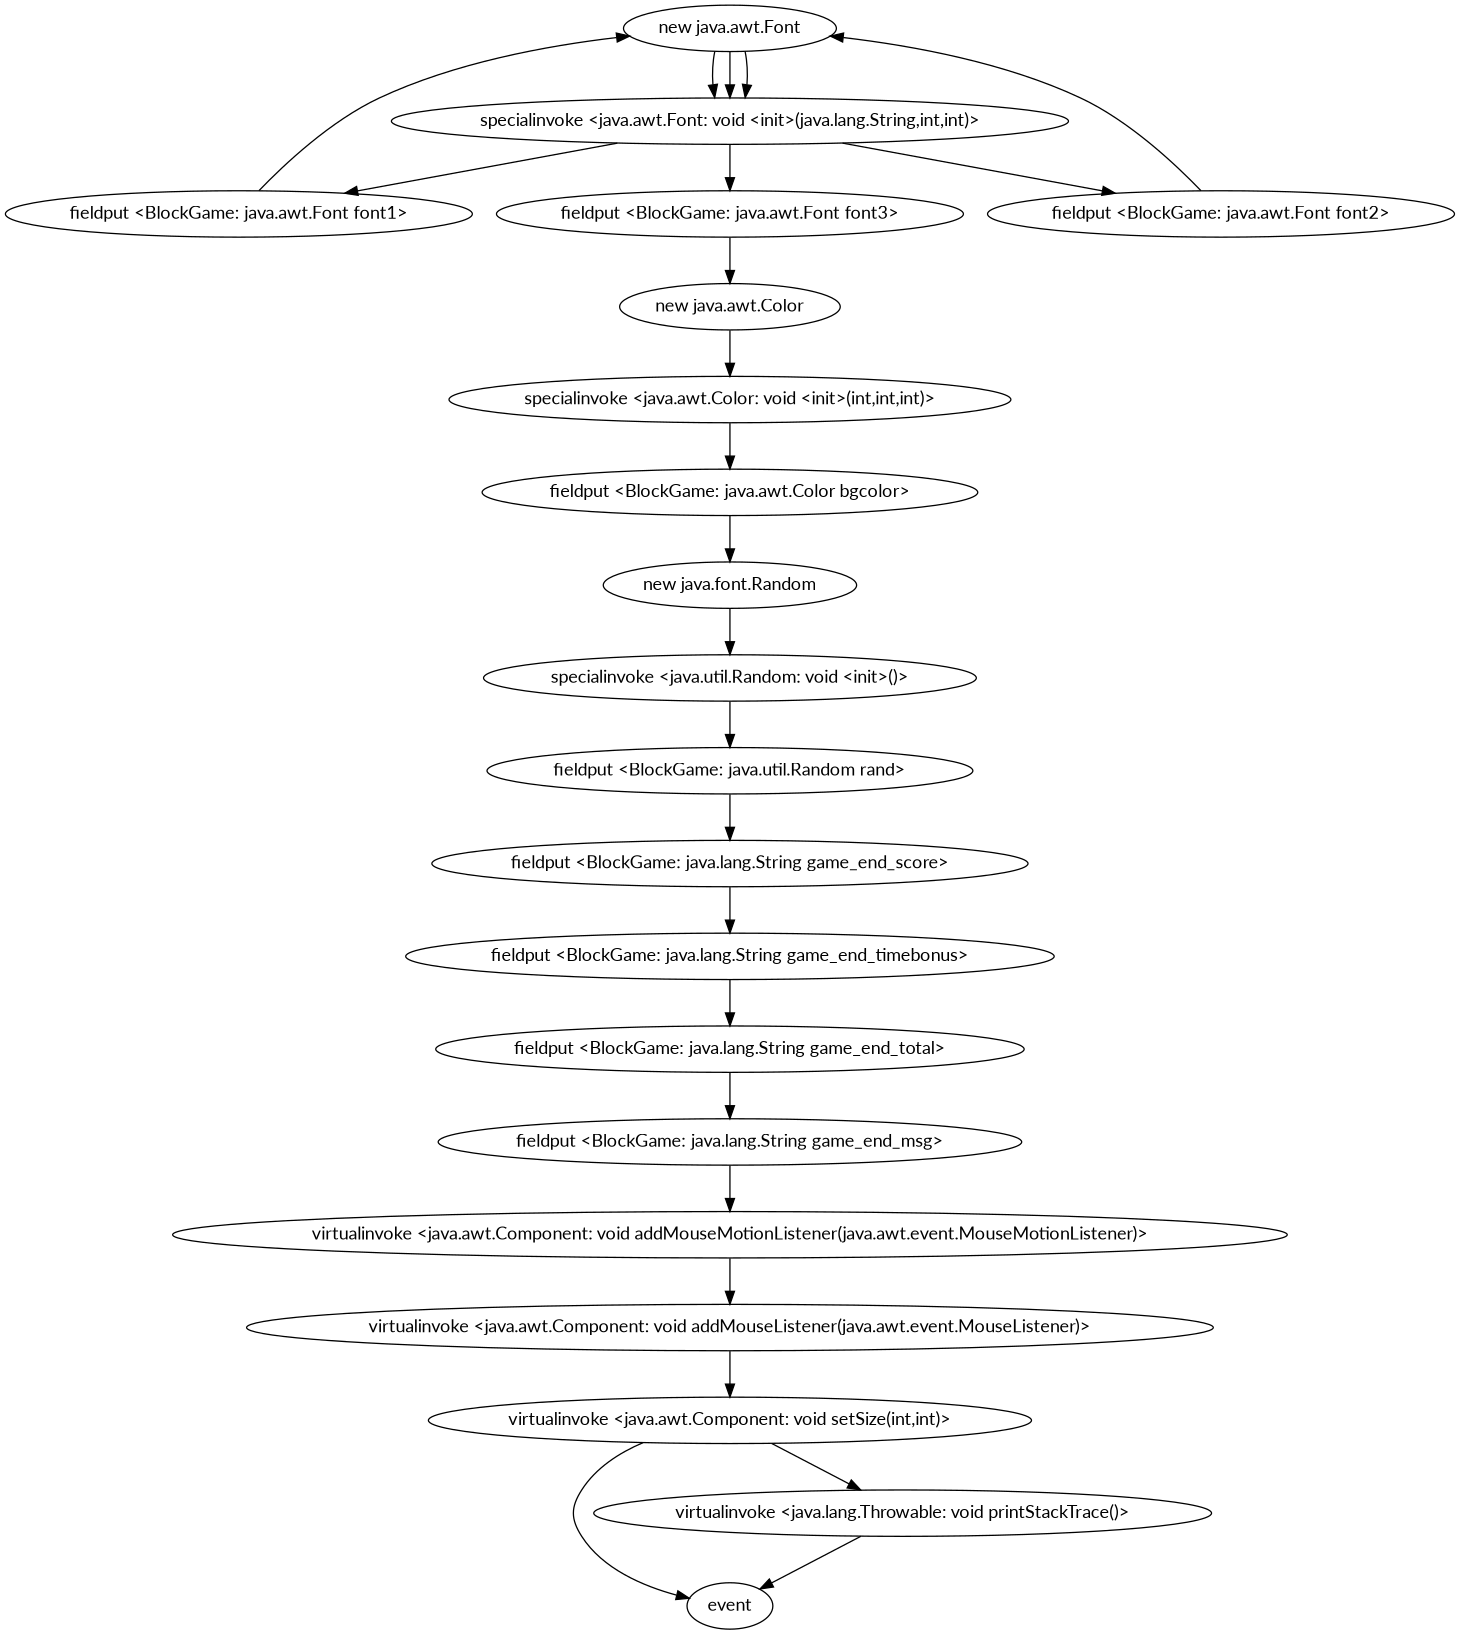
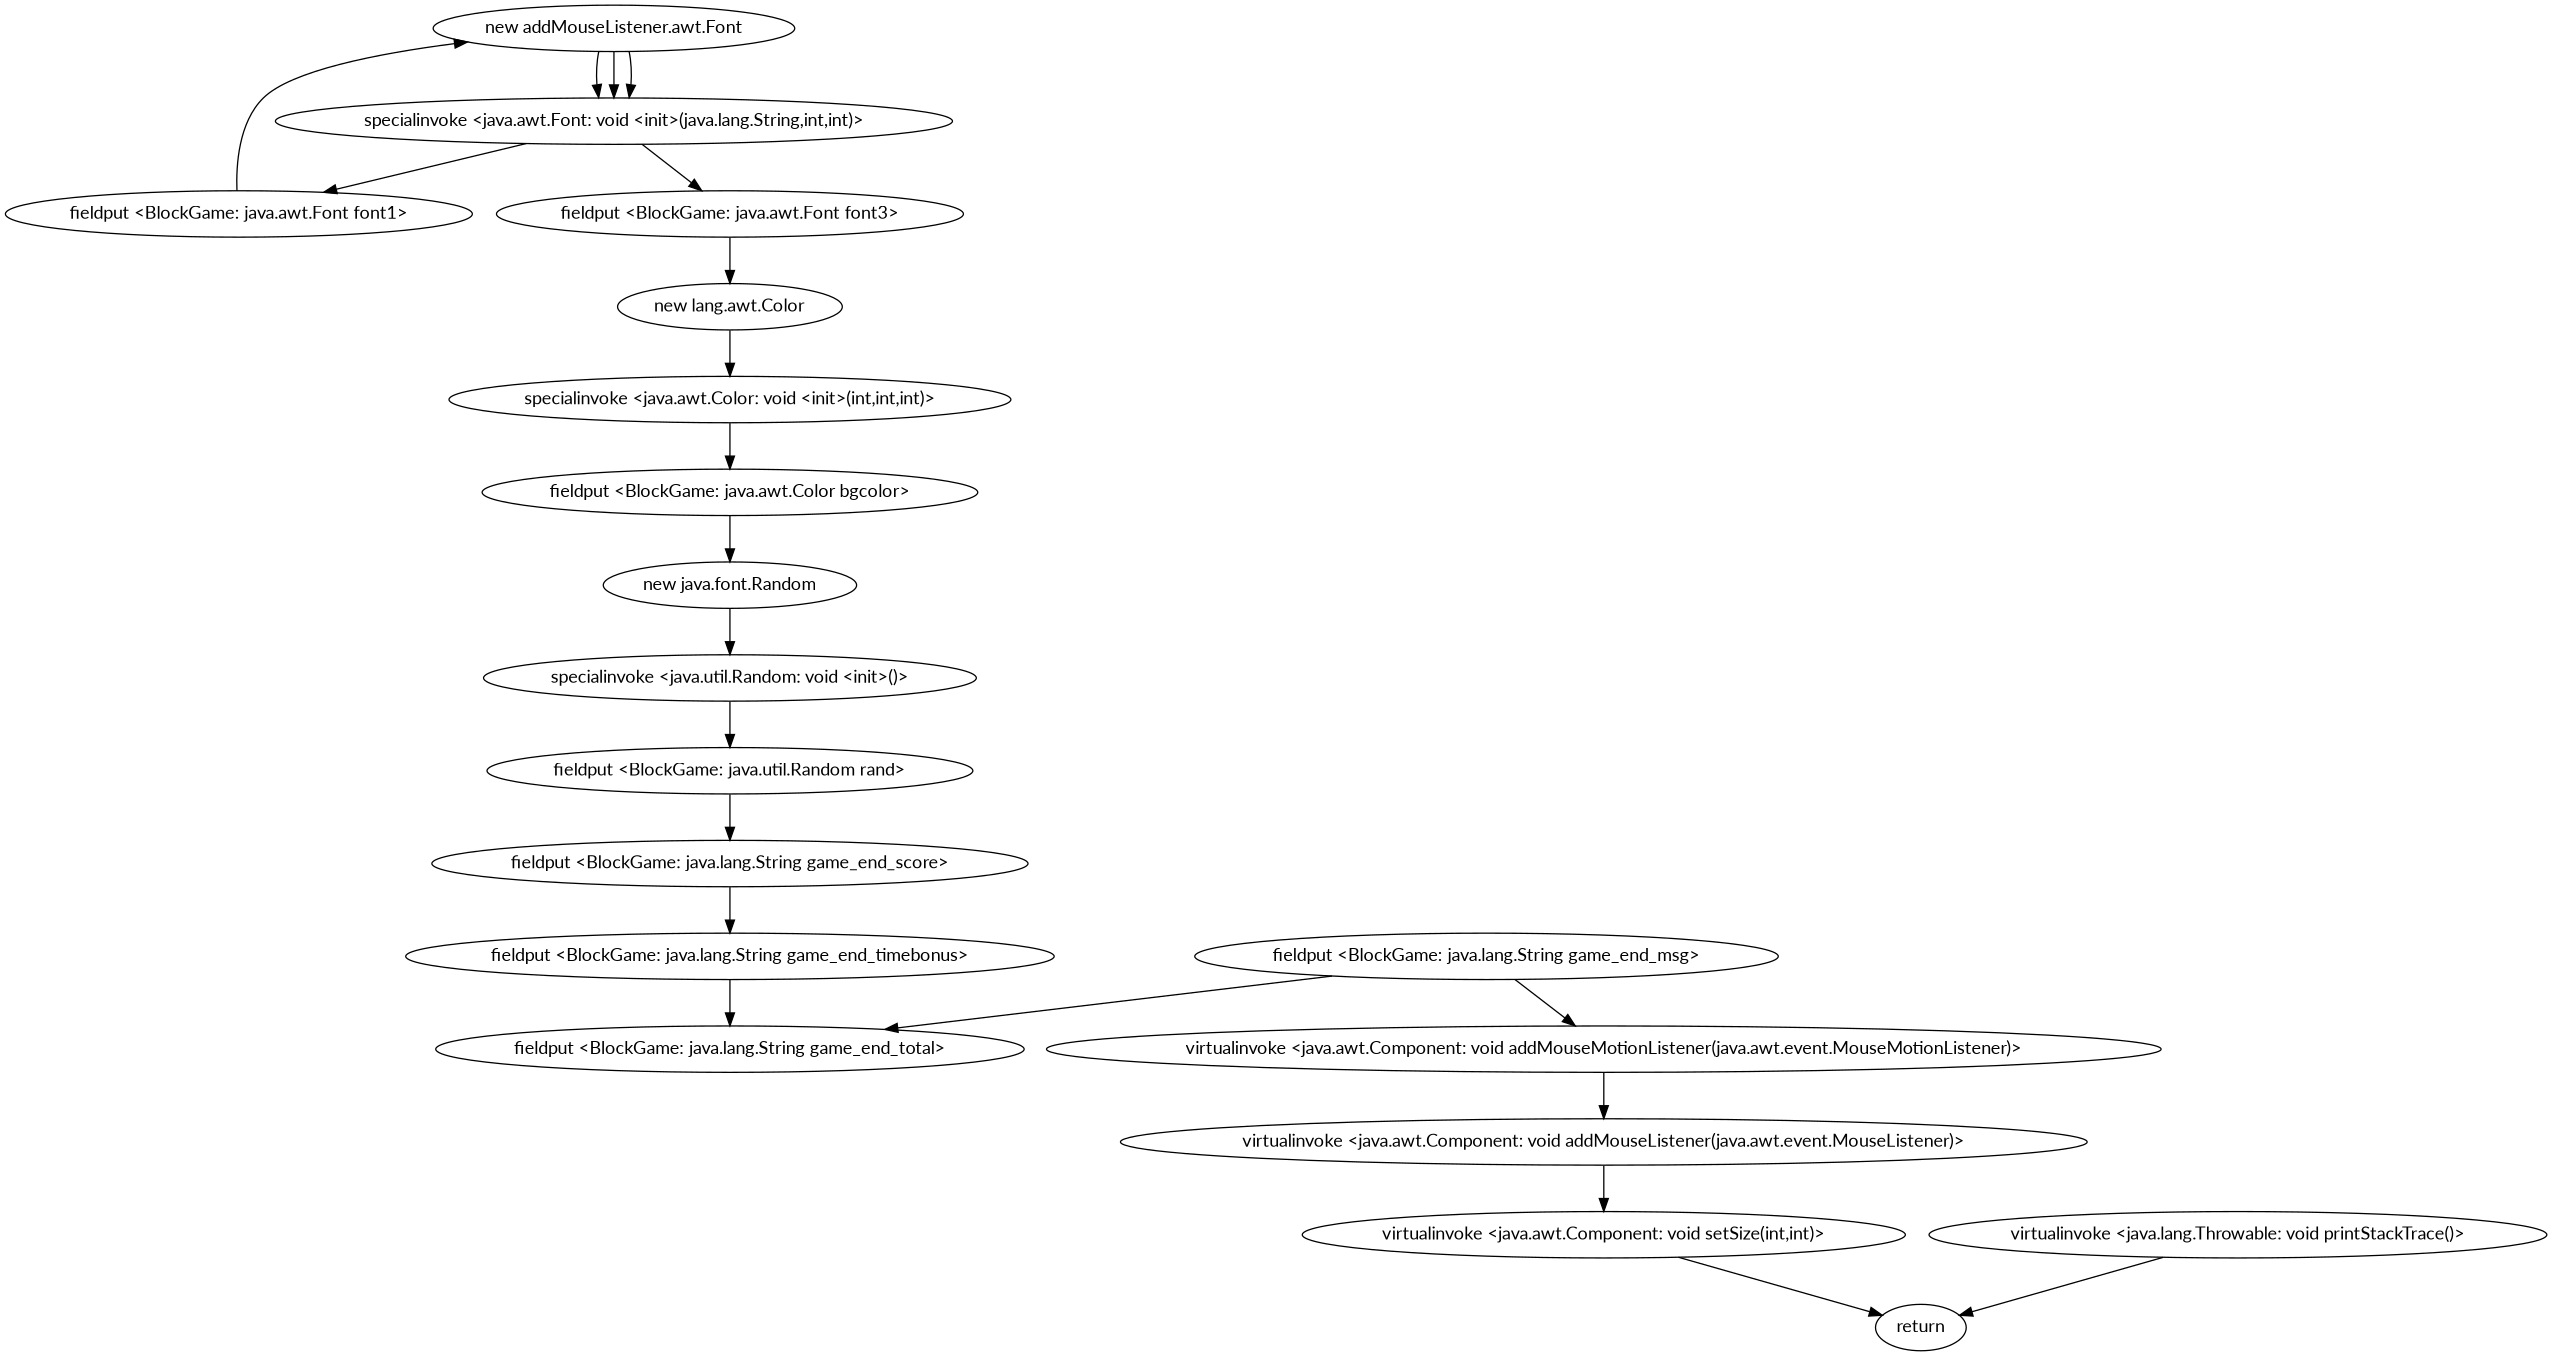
  digraph {
    fontname=Lato
    node [fontname=Lato]
    edge [fontname=Lato]
-   "new java.awt.Font"
+   "new java.awt.Font" [label="new addMouseListener.awt.Font"]
    "specialinvoke <java.awt.Font: void <init>(java.lang.String,int,int)>"
    "fieldput <BlockGame: java.awt.Font font1>"
-   "fieldput <BlockGame: java.awt.Font font2>"
    "fieldput <BlockGame: java.awt.Font font3>"
-   "new java.awt.Color"
+   "new java.awt.Color" [label="new lang.awt.Color"]
    "specialinvoke <java.awt.Color: void <init>(int,int,int)>"
    "fieldput <BlockGame: java.awt.Color bgcolor>"
    n9 [label="new java.font.Random"]
    "specialinvoke <java.util.Random: void <init>()>"
    "fieldput <BlockGame: java.util.Random rand>"
    "fieldput <BlockGame: java.lang.String game_end_score>"
    "fieldput <BlockGame: java.lang.String game_end_timebonus>"
    "fieldput <BlockGame: java.lang.String game_end_total>"
    "fieldput <BlockGame: java.lang.String game_end_msg>"
    "virtualinvoke <java.awt.Component: void addMouseMotionListener(java.awt.event.MouseMotionListener)>"
    "virtualinvoke <java.awt.Component: void addMouseListener(java.awt.event.MouseListener)>"
    "virtualinvoke <java.awt.Component: void setSize(int,int)>"
-   return [label=event]
+   return
    "virtualinvoke <java.lang.Throwable: void printStackTrace()>"
    "new java.awt.Font" -> "specialinvoke <java.awt.Font: void <init>(java.lang.String,int,int)>"
    "new java.awt.Font" -> "specialinvoke <java.awt.Font: void <init>(java.lang.String,int,int)>"
    "new java.awt.Font" -> "specialinvoke <java.awt.Font: void <init>(java.lang.String,int,int)>"
    "specialinvoke <java.awt.Font: void <init>(java.lang.String,int,int)>" -> "fieldput <BlockGame: java.awt.Font font1>"
-   "specialinvoke <java.awt.Font: void <init>(java.lang.String,int,int)>" -> "fieldput <BlockGame: java.awt.Font font2>"
    "specialinvoke <java.awt.Font: void <init>(java.lang.String,int,int)>" -> "fieldput <BlockGame: java.awt.Font font3>"
    "fieldput <BlockGame: java.awt.Font font1>" -> "new java.awt.Font"
-   "fieldput <BlockGame: java.awt.Font font2>" -> "new java.awt.Font"
    "fieldput <BlockGame: java.awt.Font font3>" -> "new java.awt.Color"
    "new java.awt.Color" -> "specialinvoke <java.awt.Color: void <init>(int,int,int)>"
    "specialinvoke <java.awt.Color: void <init>(int,int,int)>" -> "fieldput <BlockGame: java.awt.Color bgcolor>"
    "fieldput <BlockGame: java.awt.Color bgcolor>" -> n9
    n9 -> "specialinvoke <java.util.Random: void <init>()>"
    "specialinvoke <java.util.Random: void <init>()>" -> "fieldput <BlockGame: java.util.Random rand>"
    "fieldput <BlockGame: java.util.Random rand>" -> "fieldput <BlockGame: java.lang.String game_end_score>"
    "fieldput <BlockGame: java.lang.String game_end_score>" -> "fieldput <BlockGame: java.lang.String game_end_timebonus>"
    "fieldput <BlockGame: java.lang.String game_end_timebonus>" -> "fieldput <BlockGame: java.lang.String game_end_total>"
-   "fieldput <BlockGame: java.lang.String game_end_total>" -> "fieldput <BlockGame: java.lang.String game_end_msg>"
+   "fieldput <BlockGame: java.lang.String game_end_msg>" -> "fieldput <BlockGame: java.lang.String game_end_total>"
    "fieldput <BlockGame: java.lang.String game_end_msg>" -> "virtualinvoke <java.awt.Component: void addMouseMotionListener(java.awt.event.MouseMotionListener)>"
    "virtualinvoke <java.awt.Component: void addMouseMotionListener(java.awt.event.MouseMotionListener)>" -> "virtualinvoke <java.awt.Component: void addMouseListener(java.awt.event.MouseListener)>"
    "virtualinvoke <java.awt.Component: void addMouseListener(java.awt.event.MouseListener)>" -> "virtualinvoke <java.awt.Component: void setSize(int,int)>"
    "virtualinvoke <java.awt.Component: void setSize(int,int)>" -> return
-   "virtualinvoke <java.awt.Component: void setSize(int,int)>" -> "virtualinvoke <java.lang.Throwable: void printStackTrace()>"
    "virtualinvoke <java.lang.Throwable: void printStackTrace()>" -> return
  }
